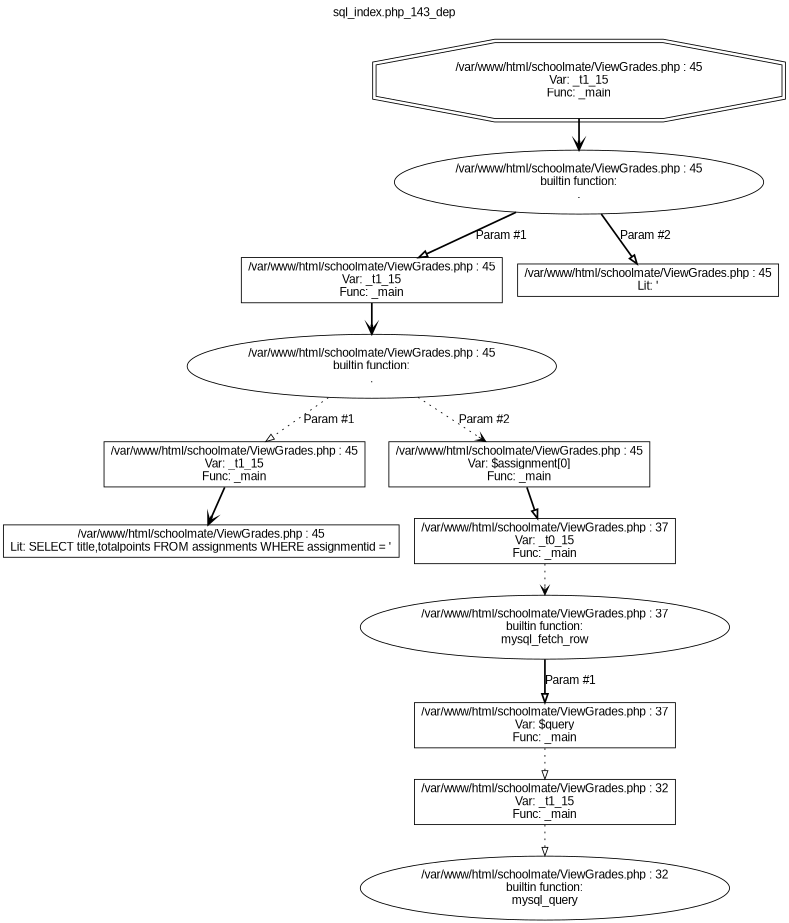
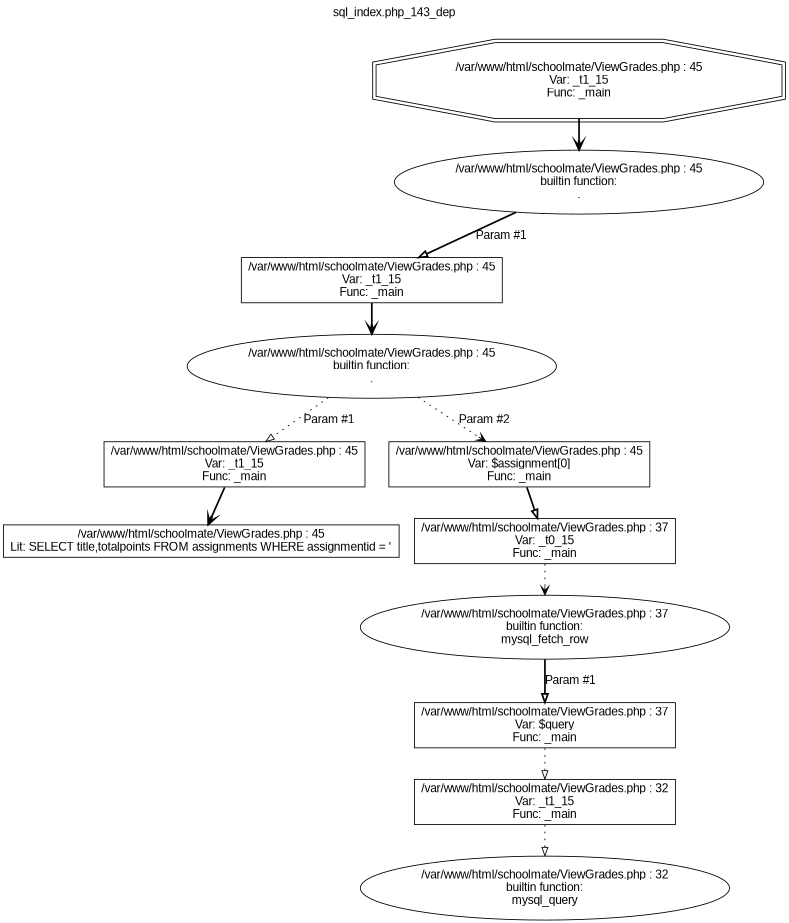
  digraph {
    label="sql_index.php_143_dep"
    labelloc=t
    fontname="Liberation Sans"
    node [shape=box fontname="Liberation Sans"]
    edge [style=bold arrowhead=onormal fontname="Liberation Sans"]
    n1 [label="/var/www/html/schoolmate/ViewGrades.php : 45\nVar: _t1_15\nFunc: _main\n" shape=doubleoctagon]
    n2 [label="/var/www/html/schoolmate/ViewGrades.php : 45\nbuiltin function:\n.\n" shape=ellipse]
    n3 [label="/var/www/html/schoolmate/ViewGrades.php : 45\nVar: _t1_15\nFunc: _main\n"]
-   n4 [label="/var/www/html/schoolmate/ViewGrades.php : 45\nLit: '\n"]
    n5 [label="/var/www/html/schoolmate/ViewGrades.php : 45\nbuiltin function:\n.\n" shape=ellipse]
    n6 [label="/var/www/html/schoolmate/ViewGrades.php : 45\nVar: _t1_15\nFunc: _main\n"]
    n7 [label="/var/www/html/schoolmate/ViewGrades.php : 45\nVar: $assignment[0]\nFunc: _main\n"]
    n8 [label="/var/www/html/schoolmate/ViewGrades.php : 45\nLit: SELECT title,totalpoints FROM assignments WHERE assignmentid = '\n"]
    n9 [label="/var/www/html/schoolmate/ViewGrades.php : 37\nVar: _t0_15\nFunc: _main\n"]
    n10 [label="/var/www/html/schoolmate/ViewGrades.php : 37\nbuiltin function:\nmysql_fetch_row\n" shape=ellipse]
    n11 [label="/var/www/html/schoolmate/ViewGrades.php : 37\nVar: $query\nFunc: _main\n"]
    n12 [label="/var/www/html/schoolmate/ViewGrades.php : 32\nVar: _t1_15\nFunc: _main\n"]
    n13 [label="/var/www/html/schoolmate/ViewGrades.php : 32\nbuiltin function:\nmysql_query\n" shape=ellipse]
    n1 -> n2 [arrowhead=vee]
    n2 -> n3 [label="Param #1"]
-   n2 -> n4 [label="Param #2"]
    n3 -> n5 [arrowhead=vee]
    n5 -> n6 [label="Param #1" style=dotted]
    n5 -> n7 [label="Param #2" style=dotted arrowhead=vee]
    n6 -> n8 [arrowhead=vee]
    n7 -> n9
    n9 -> n10 [style=dotted arrowhead=vee]
    n10 -> n11 [label="Param #1"]
    n11 -> n12 [style=dotted]
    n12 -> n13 [style=dotted]
  }
